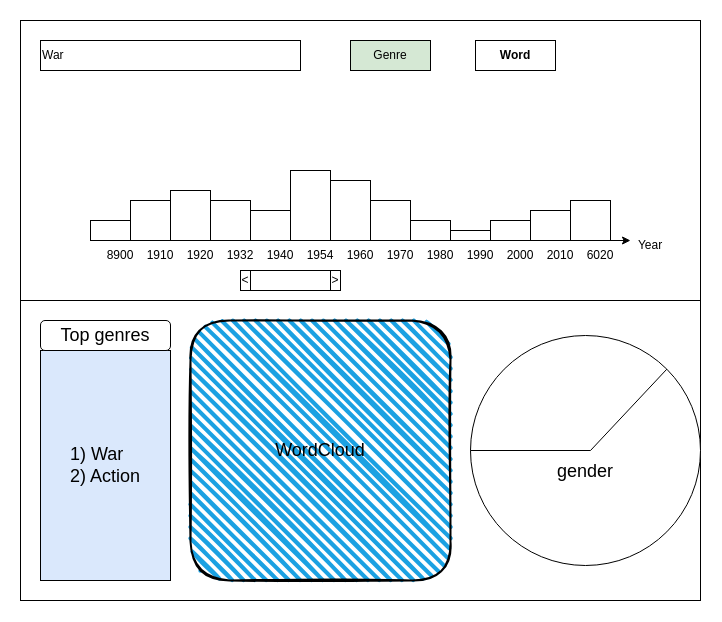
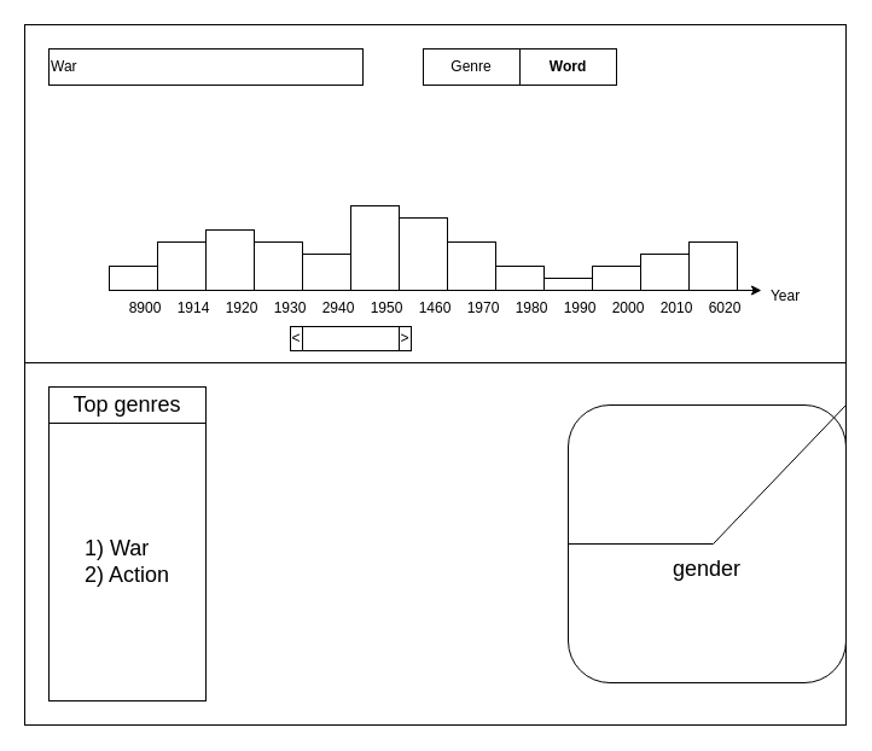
  <mxCell id="0" />
  <mxCell id="1" parent="0" />
  <mxCell id="2" value="" style="rounded=0;whiteSpace=wrap;html=1;" vertex="1" parent="1"><mxGeometry x="20" y="20" width="680" height="280" as="geometry" /></mxCell>
  <mxCell id="3" value="" style="endArrow=classic;html=1;rounded=0;entryX=1;entryY=0;entryDx=0;entryDy=0;" edge="1" parent="1" target="18"><mxGeometry width="50" height="50" relative="1" as="geometry"><mxPoint x="94" y="240" as="sourcePoint" /><mxPoint x="614" y="240" as="targetPoint" /></mxGeometry></mxCell>
  <mxCell id="4" value="War" style="rounded=0;whiteSpace=wrap;html=1;align=left;" vertex="1" parent="1"><mxGeometry x="40" y="40" width="260" height="30" as="geometry" /></mxCell>
  <mxCell id="5" value="Year" style="text;html=1;strokeColor=none;fillColor=none;align=center;verticalAlign=middle;whiteSpace=wrap;rounded=0;" vertex="1" parent="1"><mxGeometry x="620" y="230" width="60" height="30" as="geometry" /></mxCell>
  <mxCell id="6" value="8900" style="text;html=1;strokeColor=none;fillColor=none;align=center;verticalAlign=middle;whiteSpace=wrap;rounded=0;" vertex="1" parent="1"><mxGeometry x="90" y="240" width="60" height="30" as="geometry" /></mxCell>
  <mxCell id="7" value="1920" style="text;html=1;strokeColor=none;fillColor=none;align=center;verticalAlign=middle;whiteSpace=wrap;rounded=0;" vertex="1" parent="1"><mxGeometry x="170" y="240" width="60" height="30" as="geometry" /></mxCell>
- <mxCell id="8" value="1910" style="text;html=1;strokeColor=none;fillColor=none;align=center;verticalAlign=middle;whiteSpace=wrap;rounded=0;" vertex="1" parent="1"><mxGeometry x="130" y="240" width="60" height="30" as="geometry" /></mxCell>
- <mxCell id="9" value="1932" style="text;html=1;strokeColor=none;fillColor=none;align=center;verticalAlign=middle;whiteSpace=wrap;rounded=0;" vertex="1" parent="1"><mxGeometry x="210" y="240" width="60" height="30" as="geometry" /></mxCell>
- <mxCell id="10" value="1940" style="text;html=1;strokeColor=none;fillColor=none;align=center;verticalAlign=middle;whiteSpace=wrap;rounded=0;" vertex="1" parent="1"><mxGeometry x="250" y="240" width="60" height="30" as="geometry" /></mxCell>
- <mxCell id="11" value="1954" style="text;html=1;strokeColor=none;fillColor=none;align=center;verticalAlign=middle;whiteSpace=wrap;rounded=0;" vertex="1" parent="1"><mxGeometry x="290" y="240" width="60" height="30" as="geometry" /></mxCell>
- <mxCell id="12" value="1960" style="text;html=1;strokeColor=none;fillColor=none;align=center;verticalAlign=middle;whiteSpace=wrap;rounded=0;" vertex="1" parent="1"><mxGeometry x="330" y="240" width="60" height="30" as="geometry" /></mxCell>
+ <mxCell id="8" value="1914" style="text;html=1;strokeColor=none;fillColor=none;align=center;verticalAlign=middle;whiteSpace=wrap;rounded=0;" vertex="1" parent="1"><mxGeometry x="130" y="240" width="60" height="30" as="geometry" /></mxCell>
+ <mxCell id="9" value="1930" style="text;html=1;strokeColor=none;fillColor=none;align=center;verticalAlign=middle;whiteSpace=wrap;rounded=0;" vertex="1" parent="1"><mxGeometry x="210" y="240" width="60" height="30" as="geometry" /></mxCell>
+ <mxCell id="10" value="2940" style="text;html=1;strokeColor=none;fillColor=none;align=center;verticalAlign=middle;whiteSpace=wrap;rounded=0;" vertex="1" parent="1"><mxGeometry x="250" y="240" width="60" height="30" as="geometry" /></mxCell>
+ <mxCell id="11" value="1950" style="text;html=1;strokeColor=none;fillColor=none;align=center;verticalAlign=middle;whiteSpace=wrap;rounded=0;" vertex="1" parent="1"><mxGeometry x="290" y="240" width="60" height="30" as="geometry" /></mxCell>
+ <mxCell id="12" value="1460" style="text;html=1;strokeColor=none;fillColor=none;align=center;verticalAlign=middle;whiteSpace=wrap;rounded=0;" vertex="1" parent="1"><mxGeometry x="330" y="240" width="60" height="30" as="geometry" /></mxCell>
  <mxCell id="13" value="1970" style="text;html=1;strokeColor=none;fillColor=none;align=center;verticalAlign=middle;whiteSpace=wrap;rounded=0;" vertex="1" parent="1"><mxGeometry x="370" y="240" width="60" height="30" as="geometry" /></mxCell>
  <mxCell id="14" value="1980" style="text;html=1;strokeColor=none;fillColor=none;align=center;verticalAlign=middle;whiteSpace=wrap;rounded=0;" vertex="1" parent="1"><mxGeometry x="410" y="240" width="60" height="30" as="geometry" /></mxCell>
  <mxCell id="15" value="1990" style="text;html=1;strokeColor=none;fillColor=none;align=center;verticalAlign=middle;whiteSpace=wrap;rounded=0;" vertex="1" parent="1"><mxGeometry x="450" y="240" width="60" height="30" as="geometry" /></mxCell>
  <mxCell id="16" value="2000" style="text;html=1;strokeColor=none;fillColor=none;align=center;verticalAlign=middle;whiteSpace=wrap;rounded=0;" vertex="1" parent="1"><mxGeometry x="490" y="240" width="60" height="30" as="geometry" /></mxCell>
  <mxCell id="17" value="2010" style="text;html=1;strokeColor=none;fillColor=none;align=center;verticalAlign=middle;whiteSpace=wrap;rounded=0;" vertex="1" parent="1"><mxGeometry x="530" y="240" width="60" height="30" as="geometry" /></mxCell>
  <mxCell id="18" value="6020" style="text;html=1;strokeColor=none;fillColor=none;align=center;verticalAlign=middle;whiteSpace=wrap;rounded=0;" vertex="1" parent="1"><mxGeometry x="570" y="240" width="60" height="30" as="geometry" /></mxCell>
  <mxCell id="19" value="" style="rounded=0;whiteSpace=wrap;html=1;" vertex="1" parent="1"><mxGeometry x="90" y="220" width="40" height="20" as="geometry" /></mxCell>
  <mxCell id="20" value="" style="rounded=0;whiteSpace=wrap;html=1;" vertex="1" parent="1"><mxGeometry x="130" y="200" width="40" height="40" as="geometry" /></mxCell>
  <mxCell id="21" value="" style="rounded=0;whiteSpace=wrap;html=1;" vertex="1" parent="1"><mxGeometry x="170" y="190" width="40" height="50" as="geometry" /></mxCell>
  <mxCell id="22" value="" style="rounded=0;whiteSpace=wrap;html=1;" vertex="1" parent="1"><mxGeometry x="210" y="200" width="40" height="40" as="geometry" /></mxCell>
  <mxCell id="23" value="" style="rounded=0;whiteSpace=wrap;html=1;" vertex="1" parent="1"><mxGeometry x="250" y="210" width="40" height="30" as="geometry" /></mxCell>
  <mxCell id="24" value="" style="rounded=0;whiteSpace=wrap;html=1;" vertex="1" parent="1"><mxGeometry x="290" y="170" width="40" height="70" as="geometry" /></mxCell>
  <mxCell id="25" value="" style="rounded=0;whiteSpace=wrap;html=1;" vertex="1" parent="1"><mxGeometry x="330" y="180" width="40" height="60" as="geometry" /></mxCell>
  <mxCell id="26" value="" style="rounded=0;whiteSpace=wrap;html=1;" vertex="1" parent="1"><mxGeometry x="370" y="200" width="40" height="40" as="geometry" /></mxCell>
  <mxCell id="27" value="" style="rounded=0;whiteSpace=wrap;html=1;" vertex="1" parent="1"><mxGeometry x="410" y="220" width="40" height="20" as="geometry" /></mxCell>
  <mxCell id="28" value="" style="rounded=0;whiteSpace=wrap;html=1;" vertex="1" parent="1"><mxGeometry x="450" y="230" width="40" height="10" as="geometry" /></mxCell>
  <mxCell id="29" value="" style="rounded=0;whiteSpace=wrap;html=1;" vertex="1" parent="1"><mxGeometry x="490" y="220" width="40" height="20" as="geometry" /></mxCell>
  <mxCell id="30" value="" style="rounded=0;whiteSpace=wrap;html=1;" vertex="1" parent="1"><mxGeometry x="530" y="210" width="40" height="30" as="geometry" /></mxCell>
  <mxCell id="31" value="" style="rounded=0;whiteSpace=wrap;html=1;" vertex="1" parent="1"><mxGeometry x="570" y="200" width="40" height="40" as="geometry" /></mxCell>
- <mxCell id="32" value="Genre" style="rounded=0;whiteSpace=wrap;html=1;fillColor=#d5e8d4;" vertex="1" parent="1"><mxGeometry x="350" y="40" width="80" height="30" as="geometry" /></mxCell>
- <mxCell id="33" value="&lt;b&gt;Word&lt;/b&gt;" style="rounded=0;whiteSpace=wrap;html=1;" vertex="1" parent="1"><mxGeometry x="475" y="40" width="80" height="30" as="geometry" /></mxCell>
+ <mxCell id="32" value="Genre" style="rounded=0;whiteSpace=wrap;html=1;" vertex="1" parent="1"><mxGeometry x="350" y="40" width="80" height="30" as="geometry" /></mxCell>
+ <mxCell id="33" value="&lt;b&gt;Word&lt;/b&gt;" style="rounded=0;whiteSpace=wrap;html=1;" vertex="1" parent="1"><mxGeometry x="430" y="40" width="80" height="30" as="geometry" /></mxCell>
  <mxCell id="34" value="" style="rounded=0;whiteSpace=wrap;html=1;" vertex="1" parent="1"><mxGeometry x="250" y="270" width="80" height="20" as="geometry" /></mxCell>
  <mxCell id="35" value="&amp;gt;" style="rounded=0;whiteSpace=wrap;html=1;" vertex="1" parent="1"><mxGeometry x="330" y="270" width="10" height="20" as="geometry" /></mxCell>
  <mxCell id="36" value="&amp;lt;" style="rounded=0;whiteSpace=wrap;html=1;" vertex="1" parent="1"><mxGeometry x="240" y="270" width="10" height="20" as="geometry" /></mxCell>
  <mxCell id="37" value="" style="rounded=0;whiteSpace=wrap;html=1;" vertex="1" parent="1"><mxGeometry x="20" y="300" width="680" height="300" as="geometry" /></mxCell>
- <mxCell id="38" value="&lt;font style=&quot;font-size: 18px;&quot;&gt;WordCloud&lt;/font&gt;" style="rounded=1;whiteSpace=wrap;html=1;strokeWidth=2;fillWeight=4;hachureGap=8;hachureAngle=45;fillColor=#1ba1e2;sketch=1;" vertex="1" parent="1"><mxGeometry x="190" y="320" width="260" height="260" as="geometry" /></mxCell>
- <mxCell id="39" value="&lt;div style=&quot;text-align: left;&quot;&gt;&lt;span style=&quot;background-color: initial;&quot;&gt;1) War&lt;/span&gt;&lt;/div&gt;&lt;div style=&quot;text-align: left;&quot;&gt;&lt;span style=&quot;background-color: initial;&quot;&gt;2) Action&lt;/span&gt;&lt;/div&gt;" style="rounded=0;whiteSpace=wrap;html=1;fontSize=18;fillColor=#dae8fc;" vertex="1" parent="1"><mxGeometry x="40" y="350" width="130" height="230" as="geometry" /></mxCell>
- <mxCell id="40" value="Top genres" style="whiteSpace=wrap;html=1;fontSize=18;rounded=1;" vertex="1" parent="1"><mxGeometry x="40" y="320" width="130" height="30" as="geometry" /></mxCell>
- <mxCell id="41" value="&lt;br&gt;&lt;br&gt;gender" style="ellipse;whiteSpace=wrap;html=1;aspect=fixed;fontSize=18;" vertex="1" parent="1"><mxGeometry x="470" y="335" width="230" height="230" as="geometry" /></mxCell>
+ <mxCell id="39" value="&lt;div style=&quot;text-align: left;&quot;&gt;&lt;span style=&quot;background-color: initial;&quot;&gt;1) War&lt;/span&gt;&lt;/div&gt;&lt;div style=&quot;text-align: left;&quot;&gt;&lt;span style=&quot;background-color: initial;&quot;&gt;2) Action&lt;/span&gt;&lt;/div&gt;" style="rounded=0;whiteSpace=wrap;html=1;fontSize=18;" vertex="1" parent="1"><mxGeometry x="40" y="350" width="130" height="230" as="geometry" /></mxCell>
+ <mxCell id="40" value="Top genres" style="rounded=0;whiteSpace=wrap;html=1;fontSize=18;" vertex="1" parent="1"><mxGeometry x="40" y="320" width="130" height="30" as="geometry" /></mxCell>
+ <mxCell id="41" value="&lt;br&gt;&lt;br&gt;gender" style="whiteSpace=wrap;html=1;aspect=fixed;fontSize=18;rounded=1;" vertex="1" parent="1"><mxGeometry x="470" y="335" width="230" height="230" as="geometry" /></mxCell>
  <mxCell id="42" value="" style="endArrow=none;html=1;rounded=0;fontSize=18;entryX=1;entryY=0;entryDx=0;entryDy=0;exitX=0;exitY=0.5;exitDx=0;exitDy=0;" edge="1" parent="1" source="41" target="41"><mxGeometry width="50" height="50" relative="1" as="geometry"><mxPoint x="460" y="470" as="sourcePoint" /><mxPoint x="510" y="420" as="targetPoint" /><Array as="points"><mxPoint x="590" y="450" /></Array></mxGeometry></mxCell>
